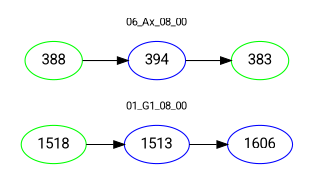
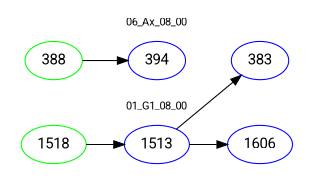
  digraph {
    fontname=Roboto
    rankdir=LR
    node [color=blue fontname=Roboto]
    edge [color=black fontname=Roboto]
    n1 [color=green label=388]
    n2 [label=394]
-   n3 [color=green label=383]
+   n3 [label=383]
    n4 [color=green label=1518]
    n5 [label=1513]
    n6 [label=1606]
    subgraph cluster_1 {
      color=white
      fontsize=10
      label="06_Ax_08_00"
      n1
      n2
      n3
    }
    subgraph cluster_2 {
      color=white
      fontsize=10
      label="01_G1_08_00"
      n4
      n5
      n6
    }
    n1 -> n2
-   n2 -> n3
+   n5 -> n3
    n4 -> n5
    n5 -> n6
  }
